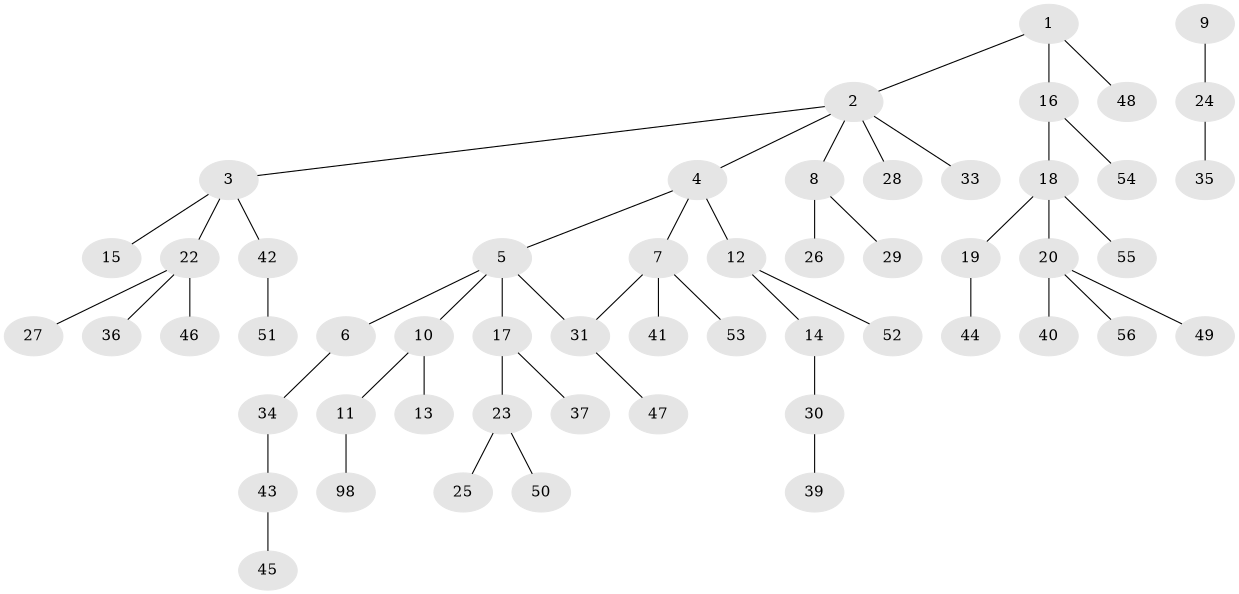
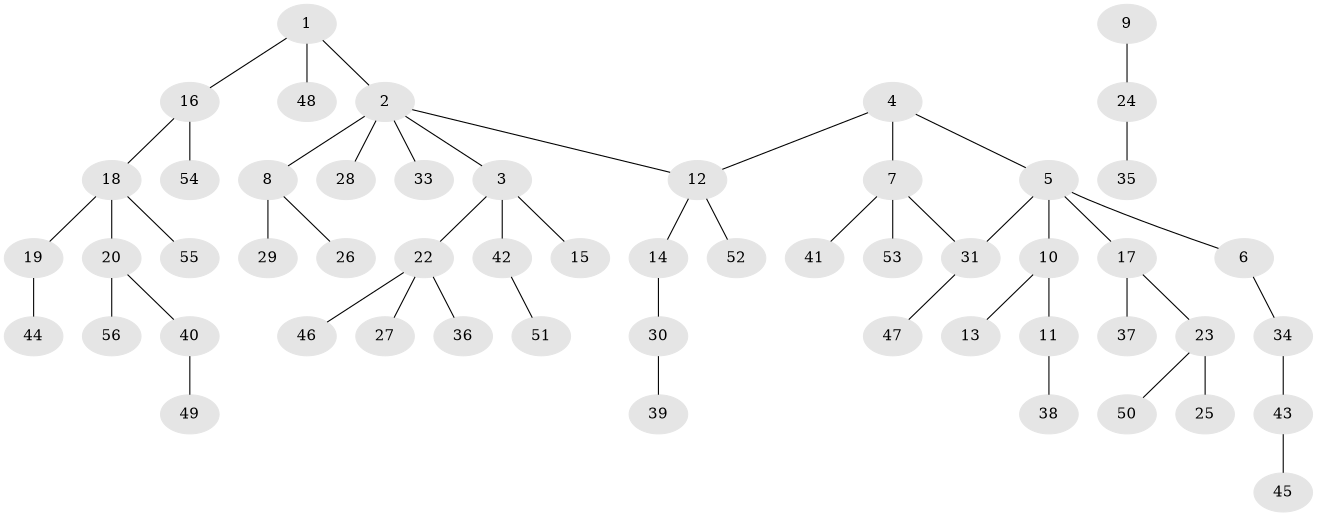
  graph {
    node [color=gray90 style=filled]
    1
    2
    16
    48
    3
    4
    8
    28
    33
    18
    54
    15
    22
    42
    5
    7
    12
    26
    29
    27
    36
    46
    51
    6
    10
    17
    31
    41
    53
    14
    52
    34
    11
    13
    23
    37
    47
    43
    9
    24
    35
-   38 [label=98]
+   38
    30
    39
    19
    20
    55
    25
    50
    44
    40
    56
    49
    45
    1 -- 2
    1 -- 16
    1 -- 48
    2 -- 3
-   2 -- 4
+   2 -- 12
    2 -- 8
    2 -- 28
    2 -- 33
    16 -- 18
    16 -- 54
    3 -- 15
    3 -- 22
    3 -- 42
    4 -- 5
    4 -- 7
    4 -- 12
    8 -- 26
    8 -- 29
    18 -- 19
    18 -- 20
    18 -- 55
    22 -- 27
    22 -- 36
    22 -- 46
    42 -- 51
    5 -- 6
    5 -- 10
    5 -- 17
    5 -- 31
    7 -- 31
    7 -- 41
    7 -- 53
    12 -- 14
    12 -- 52
    6 -- 34
    10 -- 11
    10 -- 13
    17 -- 23
    17 -- 37
    31 -- 47
    14 -- 30
    34 -- 43
    11 -- 38
    23 -- 25
    23 -- 50
    43 -- 45
    9 -- 24
    24 -- 35
    30 -- 39
    19 -- 44
    20 -- 40
    20 -- 56
-   20 -- 49
+   40 -- 49
  }
